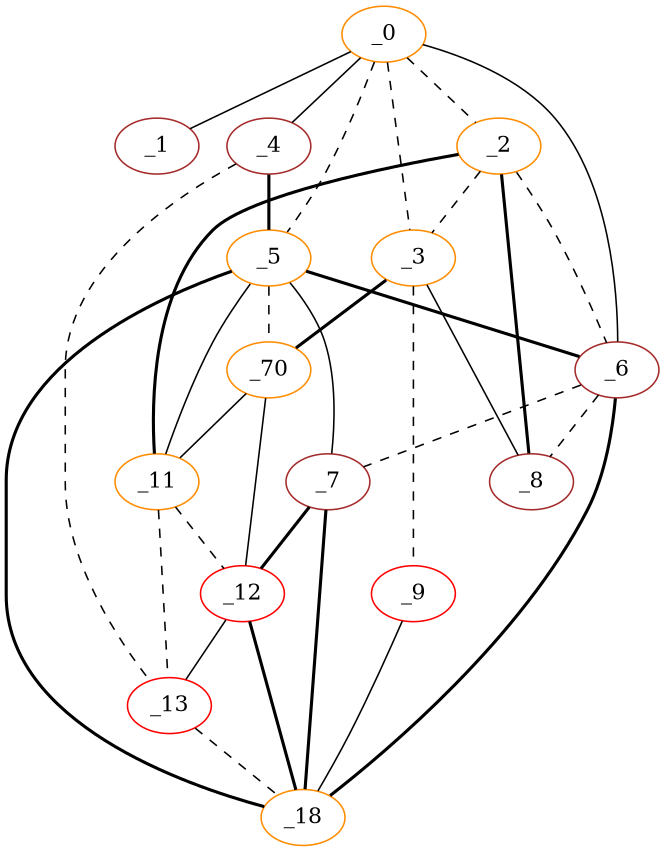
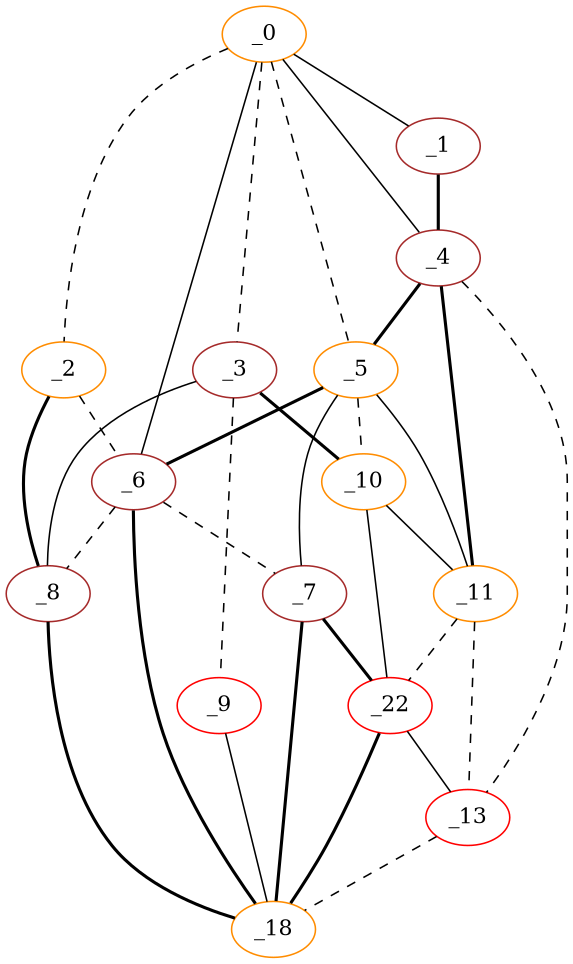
  graph {
    node [color=darkorange x=38 y=29]
    edge [style=dashed valence=2]
    _0 [y=57]
    _1 [color=brown y=105]
    _2 [x=42]
-   _3 [x=44 y=7]
+   _3 [color=brown x=44 y=7]
    _4 [color=brown x=48 y=108]
    _5 [x=76 y=70]
    _6 [color=brown x=79 y=64]
    _8 [color=brown x=89]
    _9 [color=red x=90 y=9]
-   _10 [x=90 y=75 label=_70]
+   _10 [x=90 y=75]
    _11 [x=91 y=110]
    _13 [color=red x=92 y=119]
    _7 [color=brown x=86 y=64]
    n14 [label=_18 x=93 y=50]
-   _12 [color=red x=92 y=61]
+   _12 [color=red x=92 y=61 label=_22]
    _0 -- _1 [style=solid valence=1]
    _0 -- _2 [valence=1]
    _0 -- _3 [valence=1]
    _0 -- _4 [style=solid]
    _0 -- _5
    _0 -- _6 [style=solid]
-   _2 -- _3
+   _1 -- _4 [style=bold valence=1]
    _2 -- _6 [valence=1]
    _2 -- _8 [style=bold]
    _3 -- _8 [style=solid]
    _3 -- _9 [valence=1]
    _3 -- _10 [style=bold valence=1]
    _4 -- _5 [style=bold]
-   _2 -- _11 [style=bold]
+   _4 -- _11 [style=bold]
    _4 -- _13 [valence=1]
    _5 -- _6 [style=bold valence=1]
    _5 -- _10
    _5 -- _11 [style=solid]
    _5 -- _7 [style=solid valence=1]
    _6 -- _8
    _6 -- _7
    _6 -- n14 [style=bold]
-   _5 -- n14 [style=bold valence=1]
+   _8 -- n14 [style=bold valence=1]
    _9 -- n14 [style=solid valence=1]
    _10 -- _11 [style=solid valence=1]
    _10 -- _12 [style=solid]
    _11 -- _13
    _11 -- _12
    _13 -- n14 [valence=1]
    _7 -- n14 [style=bold valence=1]
    _7 -- _12 [style=bold]
    _12 -- _13 [style=solid]
    _12 -- n14 [style=bold valence=1]
  }
